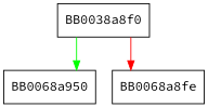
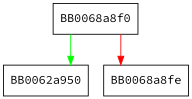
  digraph {
    fontname="Source Code Pro"
    splines=ortho
    node [fontname="Source Code Pro" shape=box]
    edge [fontname="Source Code Pro"]
-   BB0068a8f0 [label=BB0038a8f0]
-   BB0068a950
+   BB0068a8f0
+   BB0068a950 [label=BB0062a950]
    BB0068a8fe
    BB0068a8f0 -> BB0068a950 [color=green]
    BB0068a8f0 -> BB0068a8fe [color=red]
  }
